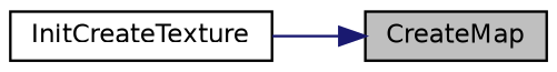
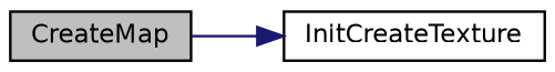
  digraph {
    rankdir=LR
    node [color=black fontname=Helvetica fontsize=10 shape=record style=filled]
    n1 [fillcolor=grey75 fontcolor=black height=0.2 label=CreateMap width=0.4]
    n2 [fillcolor=white height=0.2 label=InitCreateTexture width=0.4]
-   n2 -> n1 [color=midnightblue fontname=Helvetica fontsize=10 labelfontname=Helvetica labelfontsize=10 style=solid]
+   n1 -> n2 [color=midnightblue fontname=Helvetica fontsize=10 labelfontname=Helvetica labelfontsize=10 style=solid]
  }
